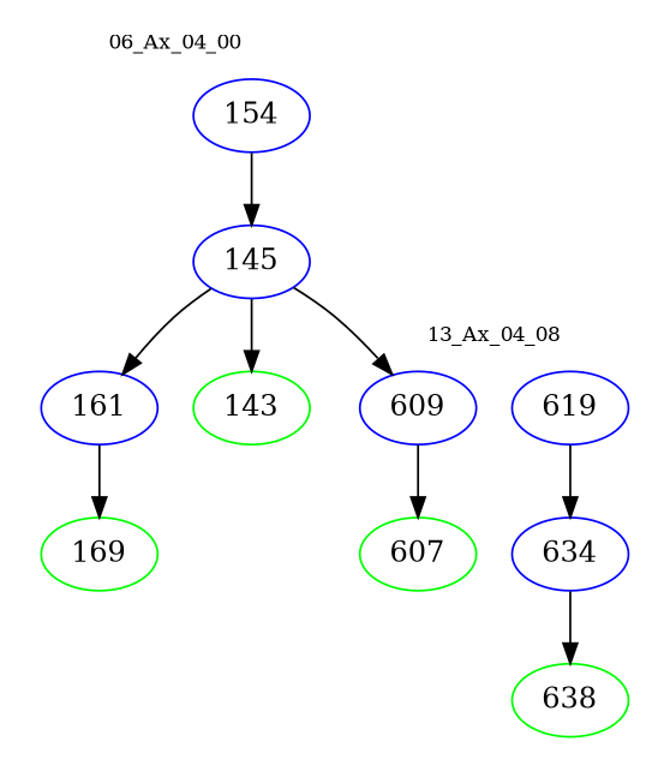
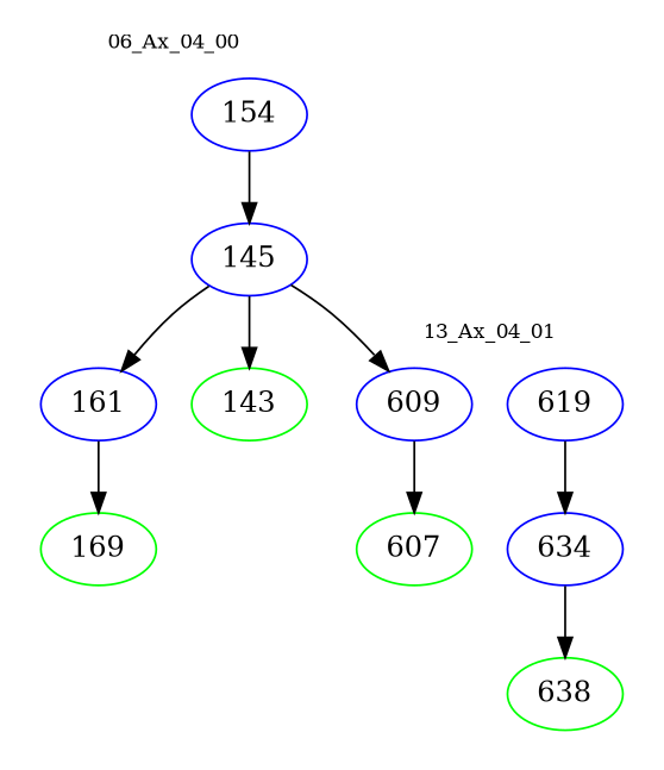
  digraph {
    node [color=blue]
    edge [color=black]
    n1 [label=619]
    n2 [label=609]
    n3 [label=634]
    n4 [color=green label=607]
    n5 [color=green label=638]
    n6 [label=154]
    n7 [label=145]
    n8 [label=161]
    n9 [color=green label=143]
    n10 [color=green label=169]
    subgraph cluster_1 {
      color=white
      fontsize=10
-     label="13_Ax_04_08"
+     label="13_Ax_04_01"
      n1
      n2
      n3
      n4
      n5
    }
    subgraph cluster_2 {
      color=white
      fontsize=10
      label="06_Ax_04_00"
      n6
      n7
      n8
      n9
      n10
    }
    n1 -> n3
    n2 -> n4
    n3 -> n5
    n6 -> n7
    n7 -> n2
    n7 -> n8
    n7 -> n9
    n8 -> n10
  }
